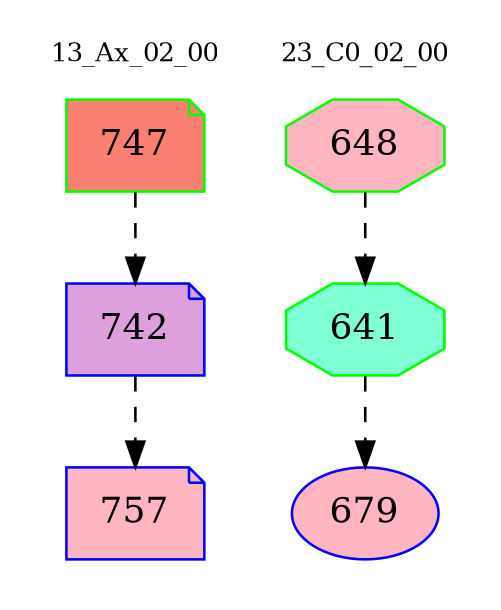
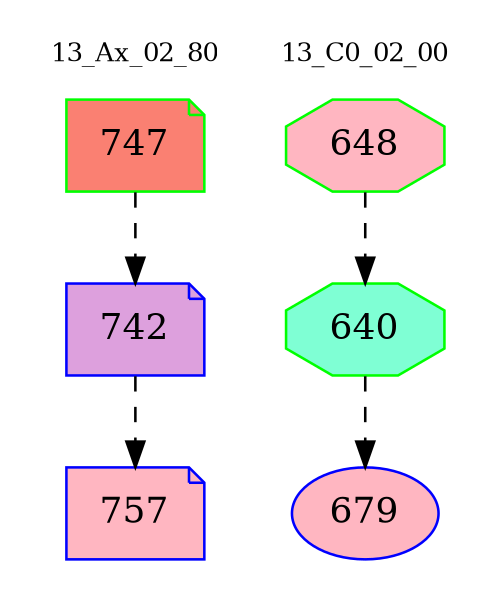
  digraph {
    node [color=green fillcolor=lightpink shape=note style=filled]
    edge [color=black style=dashed]
    n1 [fillcolor=salmon label=747]
    n2 [color=blue fillcolor=plum label=742]
    n3 [color=blue label=757]
    n4 [label=648 shape=octagon]
-   n5 [fillcolor=aquamarine label=641 shape=octagon]
+   n5 [fillcolor=aquamarine label=640 shape=octagon]
    n6 [color=blue label=679 shape=ellipse]
    subgraph cluster_1 {
      color=white
      fontsize=10
-     label="13_Ax_02_00"
+     label="13_Ax_02_80"
      n1
      n2
      n3
    }
    subgraph cluster_2 {
      color=white
      fontsize=10
-     label="23_C0_02_00"
+     label="13_C0_02_00"
      n4
      n5
      n6
    }
    n1 -> n2
    n2 -> n3
    n4 -> n5
    n5 -> n6
  }
